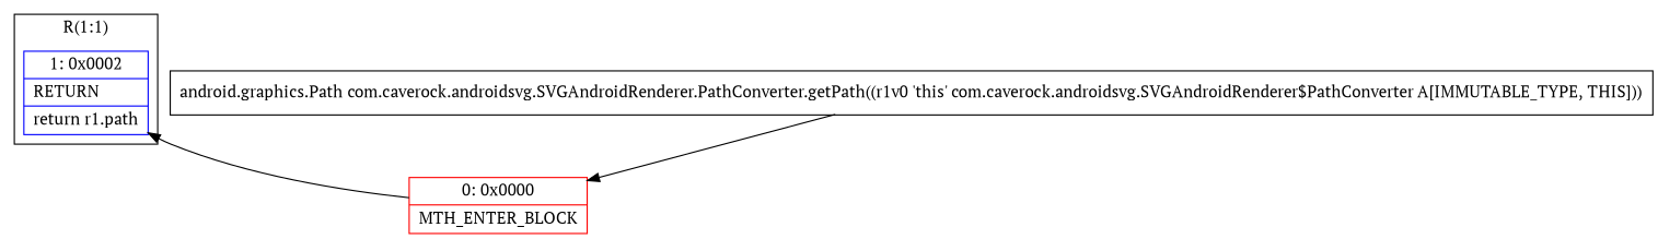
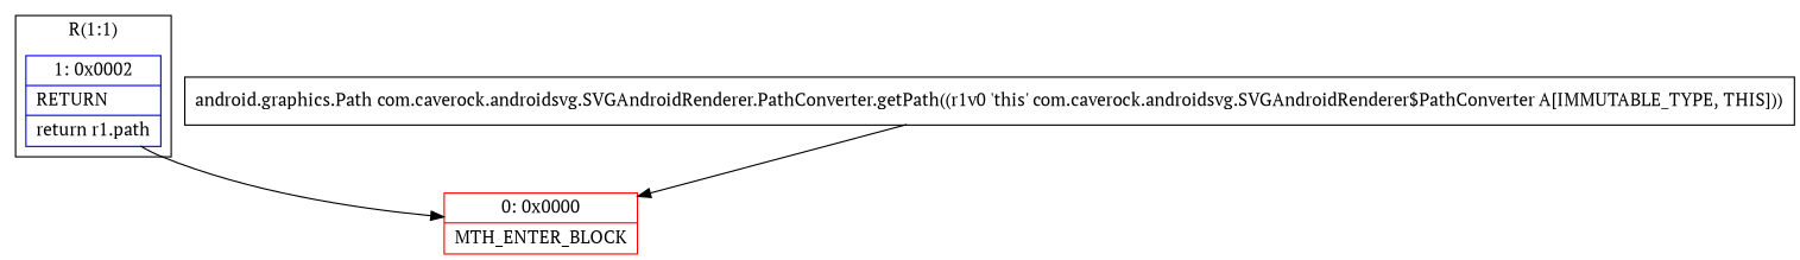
  digraph {
    fontname="PT Serif"
    node [shape=record fontname="PT Serif"]
    edge [fontname="PT Serif"]
    n1 [color=blue label="{1\:\ 0x0002|RETURN\l|return r1.path\l}"]
    n2 [color=red label="{0\:\ 0x0000|MTH_ENTER_BLOCK\l}"]
    n3 [label="{android.graphics.Path com.caverock.androidsvg.SVGAndroidRenderer.PathConverter.getPath((r1v0 'this' com.caverock.androidsvg.SVGAndroidRenderer$PathConverter A[IMMUTABLE_TYPE, THIS])) }"]
    subgraph cluster_1 {
      label="R(1:1)"
      n1
    }
-   n2 -> n1
+   n1 -> n2
    n3 -> n2
  }
